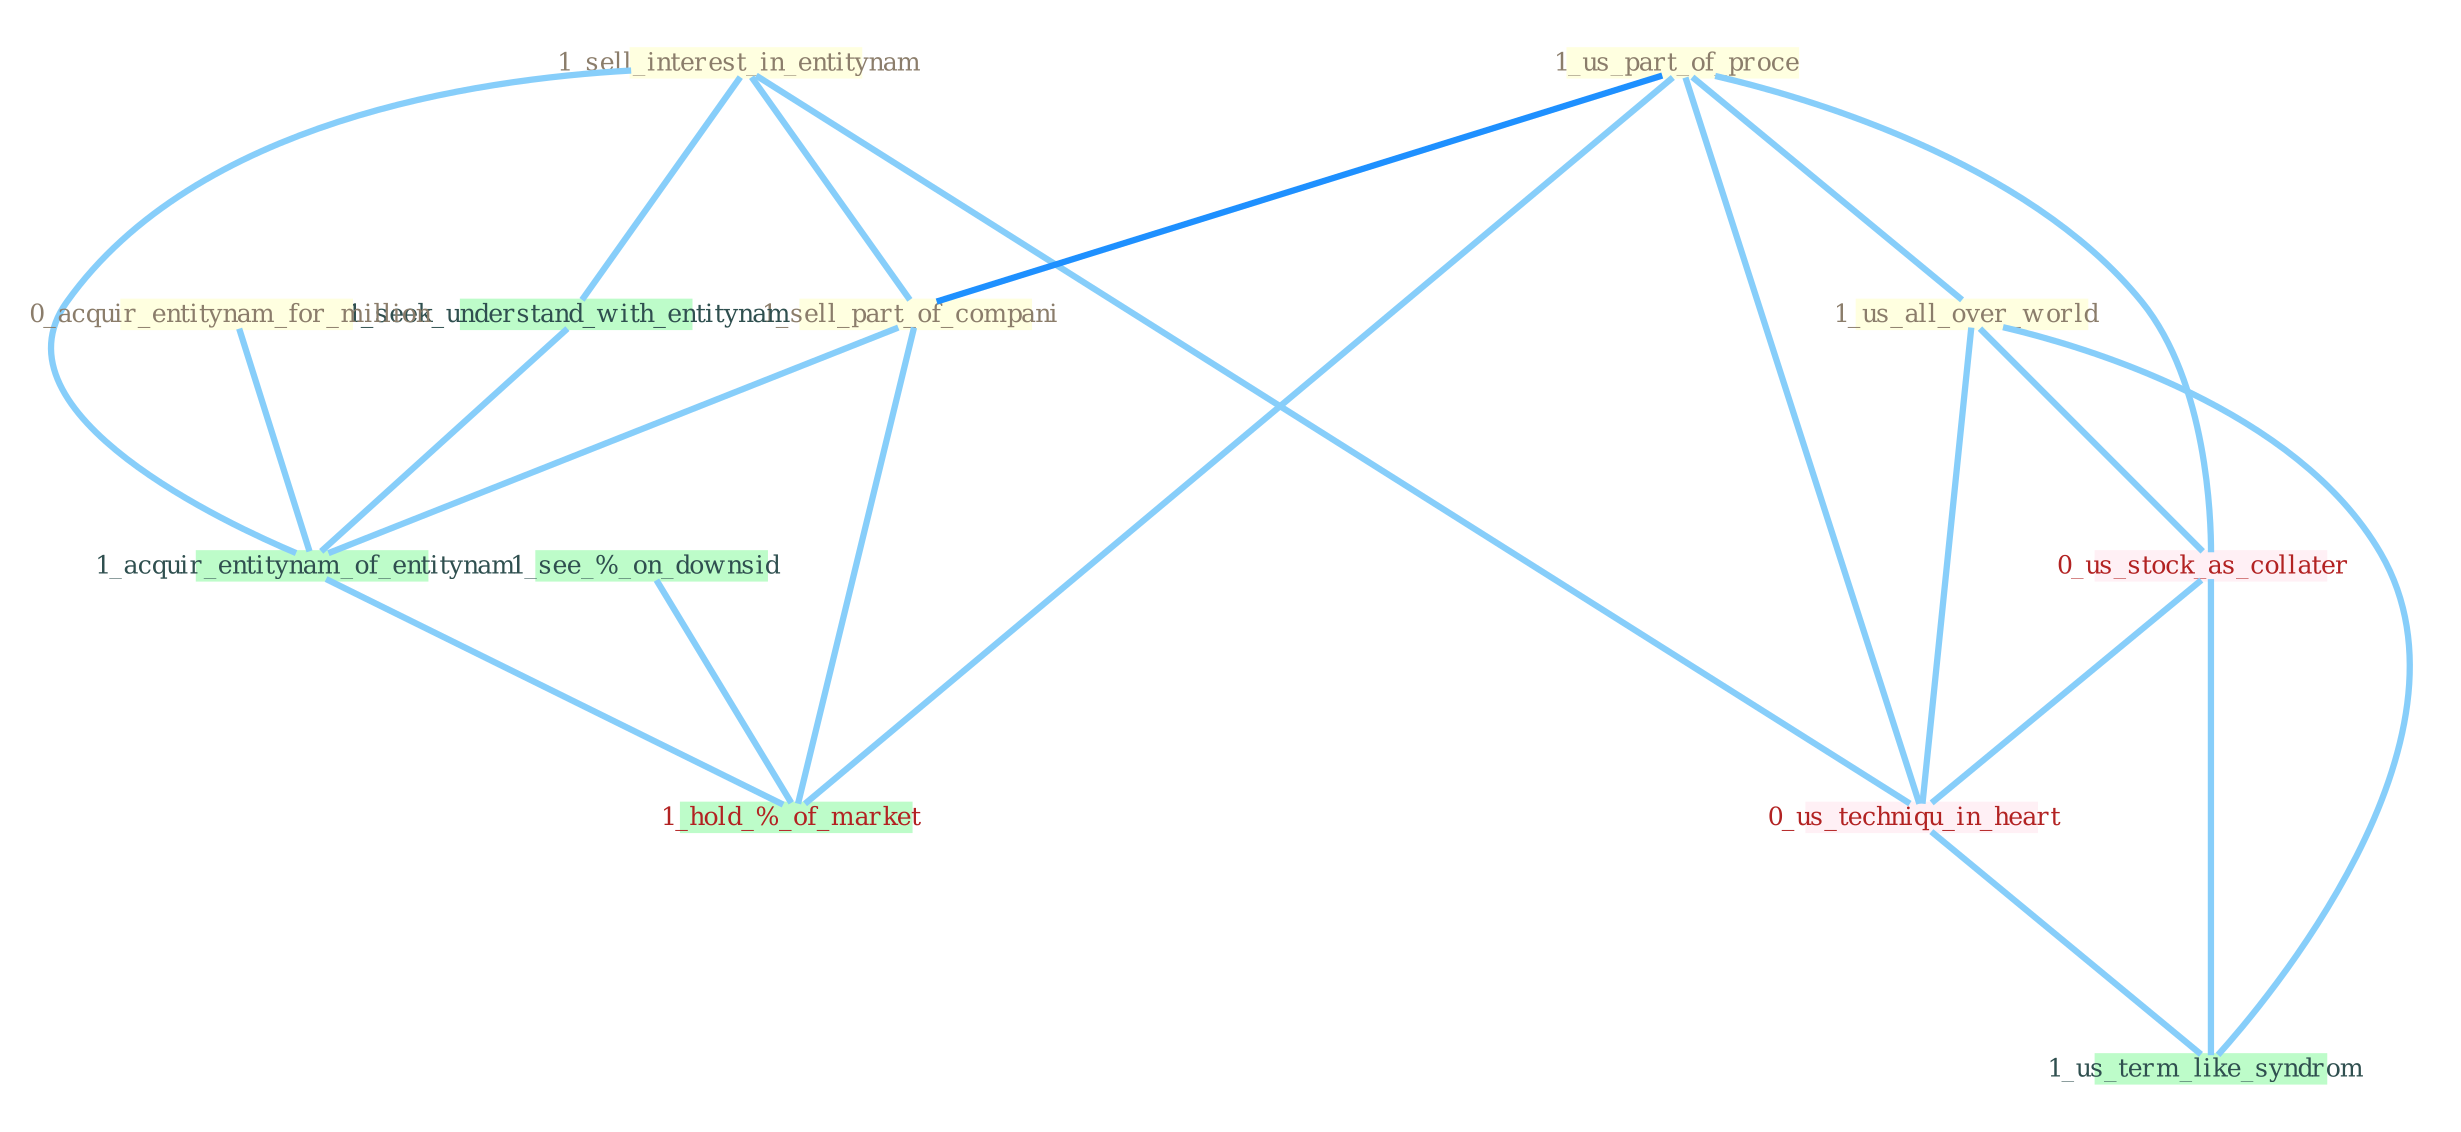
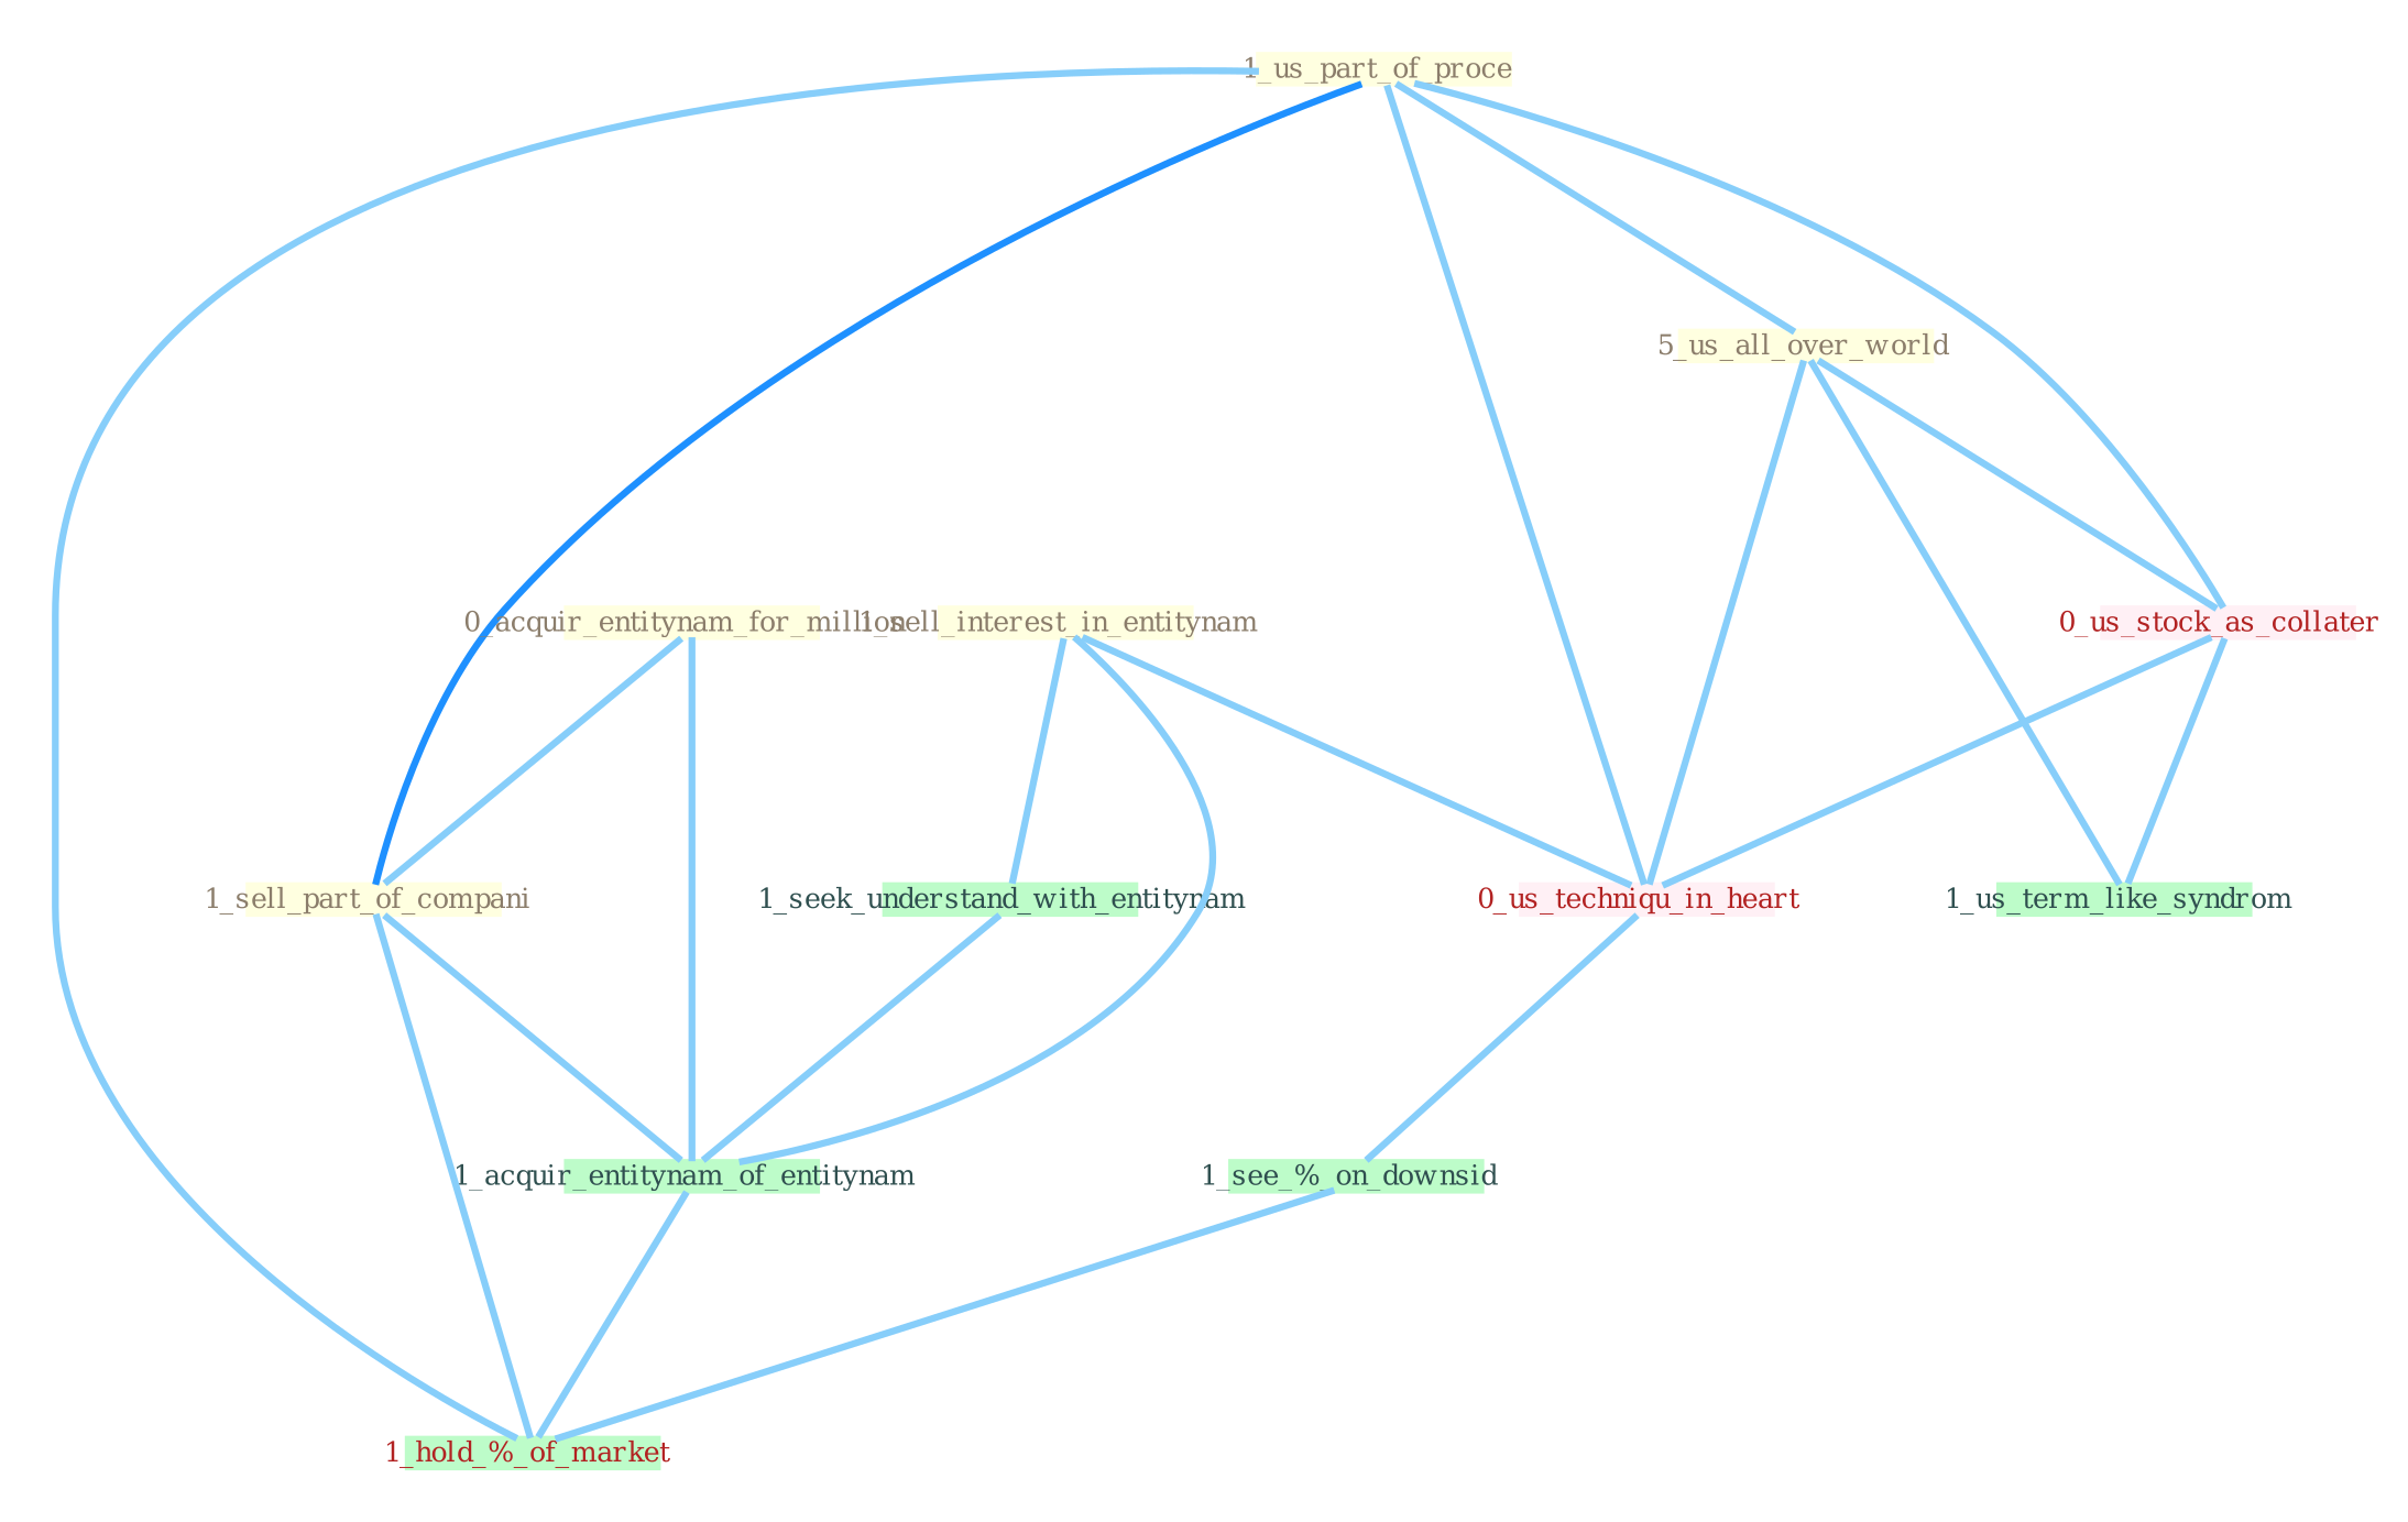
  graph {
    node [color="#ffffe0" fixedsize=true fontcolor="#8b7d6b" fontsize=4 shape=polygon style=filled]
    edge [color="#87cefa" w=1]
    "1_sell_interest_in_entitynam " [height=.06 width=.5]
    "1_us_part_of_proce " [height=.06 width=.5]
-   "1_us_all_over_world " [height=.06 width=.5]
+   "1_us_all_over_world " [height=.06 width=.5 label="5_us_all_over_world"]
    "0_acquir_entitynam_for_million " [height=.06 width=.5]
    "1_sell_part_of_compani " [height=.06 width=.5]
    "0_us_stock_as_collater " [color="#fff0f5" fontcolor="#b22222" height=.06 width=.5]
    "0_us_techniqu_in_heart " [color="#fff0f5" fontcolor="#b22222" height=.06 width=.5]
    "1_seek_understand_with_entitynam " [color="#BDFCC9" fontcolor="#2f4f4f" height=.06 width=.5]
    "1_acquir_entitynam_of_entitynam " [color="#BDFCC9" fontcolor="#2f4f4f" height=.06 width=.5]
    "1_hold_%_of_market " [color="#BDFCC9" fontcolor="#b22222" height=.06 width=.5]
    "1_us_term_like_syndrom " [color="#BDFCC9" fontcolor="#2f4f4f" height=.06 width=.5]
    "1_see_%_on_downsid " [color="#BDFCC9" fontcolor="#2f4f4f" height=.06 width=.5]
    subgraph sub_1 {
      "1_sell_interest_in_entitynam "
      "1_us_part_of_proce "
      "1_us_all_over_world "
      "0_acquir_entitynam_for_million "
      "1_sell_part_of_compani "
    }
    subgraph sub_2 {
      "0_us_stock_as_collater "
      "0_us_techniqu_in_heart "
    }
-   "1_sell_interest_in_entitynam " -- "1_sell_part_of_compani "
+   "0_acquir_entitynam_for_million " -- "1_sell_part_of_compani "
    "1_sell_interest_in_entitynam " -- "0_us_techniqu_in_heart "
    "1_sell_interest_in_entitynam " -- "1_seek_understand_with_entitynam "
    "1_sell_interest_in_entitynam " -- "1_acquir_entitynam_of_entitynam "
    "1_us_part_of_proce " -- "1_us_all_over_world "
    "1_us_part_of_proce " -- "1_sell_part_of_compani " [color="#1e90ff" w=2]
    "1_us_part_of_proce " -- "0_us_stock_as_collater "
    "1_us_part_of_proce " -- "0_us_techniqu_in_heart "
    "1_us_part_of_proce " -- "1_hold_%_of_market "
    "1_us_all_over_world " -- "0_us_stock_as_collater "
    "1_us_all_over_world " -- "0_us_techniqu_in_heart "
    "1_us_all_over_world " -- "1_us_term_like_syndrom "
    "0_acquir_entitynam_for_million " -- "1_acquir_entitynam_of_entitynam " [w=2]
    "1_sell_part_of_compani " -- "1_acquir_entitynam_of_entitynam "
    "1_sell_part_of_compani " -- "1_hold_%_of_market "
    "0_us_stock_as_collater " -- "0_us_techniqu_in_heart "
    "0_us_stock_as_collater " -- "1_us_term_like_syndrom "
-   "0_us_techniqu_in_heart " -- "1_us_term_like_syndrom "
+   "0_us_techniqu_in_heart " -- "1_see_%_on_downsid "
    "1_seek_understand_with_entitynam " -- "1_acquir_entitynam_of_entitynam "
    "1_acquir_entitynam_of_entitynam " -- "1_hold_%_of_market "
    "1_see_%_on_downsid " -- "1_hold_%_of_market "
  }
